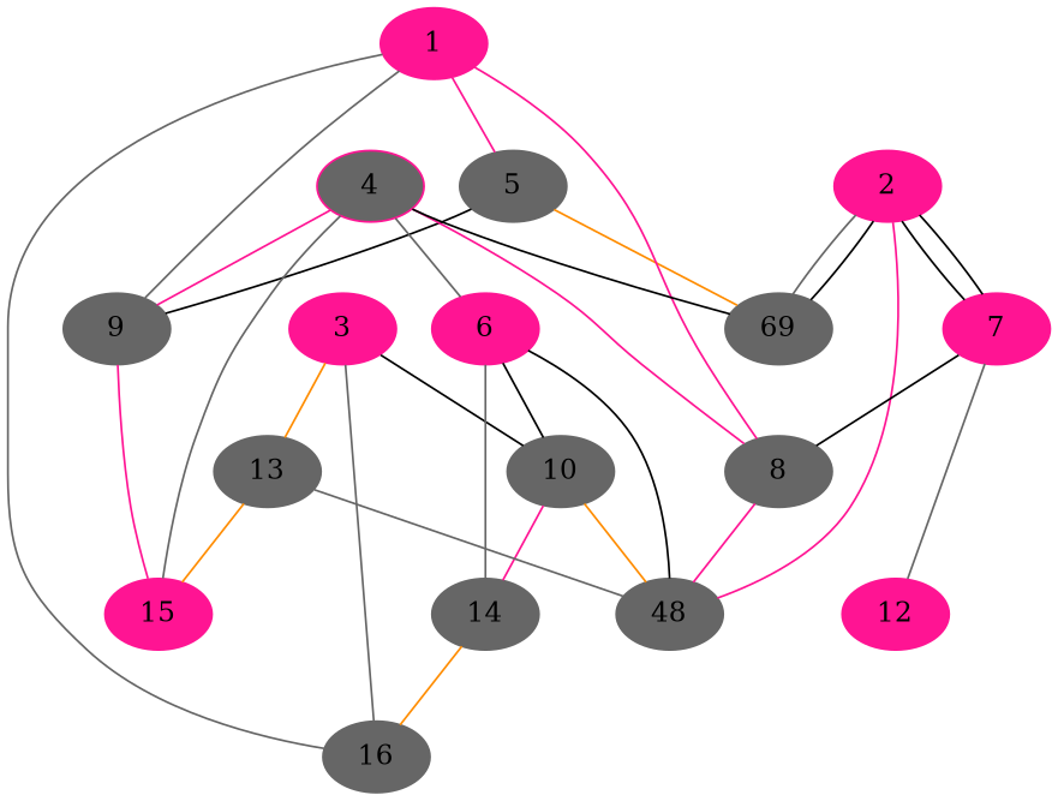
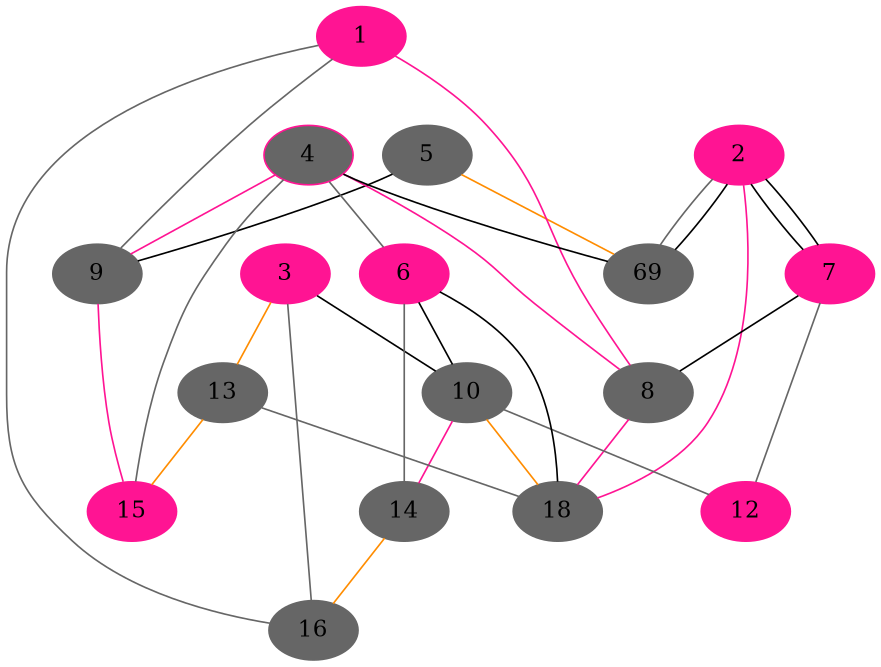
  graph {
    node [color=gray40 style=filled]
    edge [color=gray40]
    5
    1 [color=deeppink]
    8
    9
    16
    n6 [label=69]
-   18 [super="+20" label=48]
+   18 [super="+20"]
    15 [color=deeppink]
    2 [color=deeppink super="+20"]
    7 [color=deeppink]
    12 [color=deeppink super="+11"]
    3 [color=deeppink]
    10
    13
    14 [super="+11"]
    4 [color=deeppink fillcolor=gray40]
    6 [color=deeppink]
    5 -- 9 [color=black]
    5 -- n6 [color=darkorange]
-   1 -- 5 [color=deeppink]
    1 -- 8 [color=deeppink]
    1 -- 9
    1 -- 16
    8 -- 18 [color=deeppink]
    9 -- 15 [color=deeppink]
    2 -- n6
    2 -- n6 [color=black]
    2 -- 18 [color=deeppink]
    2 -- 7 [color=black]
    2 -- 7 [color=black]
    7 -- 8 [color=black]
    7 -- 12
    3 -- 16
    3 -- 10 [color=black]
    3 -- 13 [color=darkorange]
    10 -- 18 [color=darkorange]
+   10 -- 12
    10 -- 14 [color=deeppink]
    13 -- 18
    13 -- 15 [color=darkorange]
    14 -- 16 [color=darkorange]
    4 -- 8 [color=deeppink]
    4 -- 9 [color=deeppink]
    4 -- n6 [color=black]
    4 -- 15
    4 -- 6
    6 -- 18 [color=black]
    6 -- 10 [color=black]
    6 -- 14
  }
